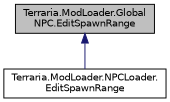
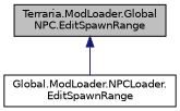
  digraph {
    rankdir=TB
    node [color=black fontname=Helvetica fontsize=10 shape=record style=filled]
    n1 [fillcolor=grey75 fontcolor=black height=0.2 label="Terraria.ModLoader.Global\lNPC.EditSpawnRange" width=0.4]
-   n2 [fillcolor=white height=0.2 label="Terraria.ModLoader.NPCLoader.\lEditSpawnRange" width=0.4]
+   n2 [fillcolor=white height=0.2 label="Global.ModLoader.NPCLoader.\lEditSpawnRange" width=0.4]
    n1 -> n2 [color=midnightblue dir=back fontname=Helvetica fontsize=10 labelfontname=Helvetica labelfontsize=10 style=solid]
  }
